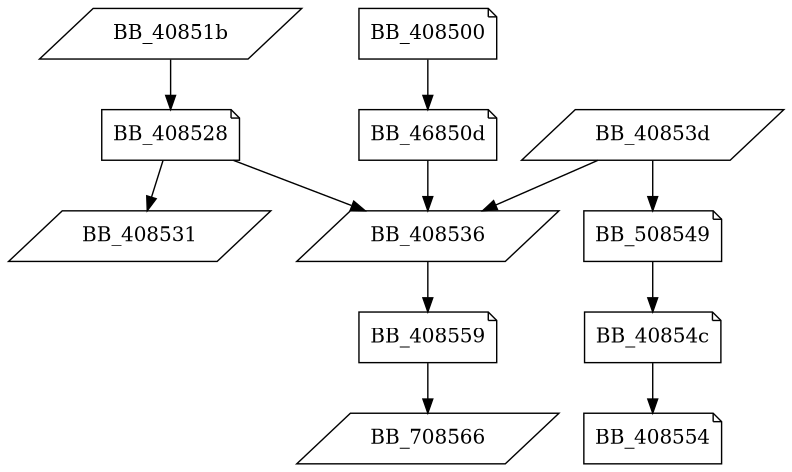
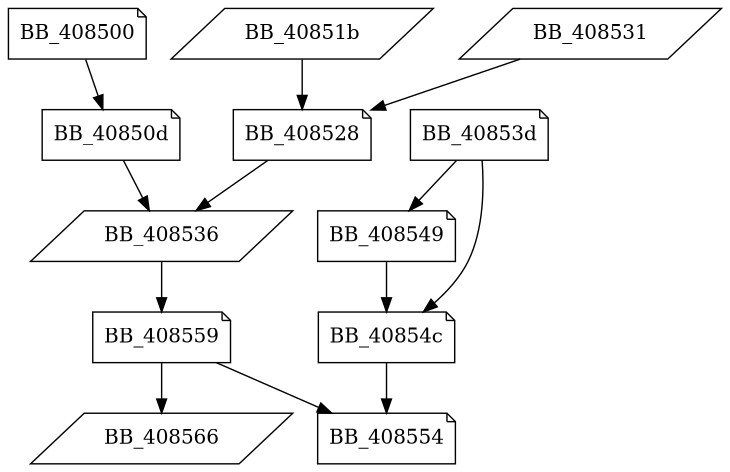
  digraph {
    node [shape=note]
    BB_408500
-   BB_40850d [label=BB_46850d]
+   BB_40850d
    BB_408536 [shape=parallelogram]
    BB_40851b [shape=parallelogram]
    BB_408528
    BB_408559
    BB_408531 [shape=parallelogram]
    BB_408554
-   BB_408566 [shape=parallelogram label=BB_708566]
-   BB_40853d [shape=parallelogram]
-   BB_408549 [label=BB_508549]
+   BB_408566 [shape=parallelogram]
+   BB_40853d
+   BB_408549
    BB_40854c
    BB_408500 -> BB_40850d
    BB_40850d -> BB_408536
    BB_408536 -> BB_408559
    BB_40851b -> BB_408528
    BB_408528 -> BB_408536
-   BB_408528 -> BB_408531
+   BB_408531 -> BB_408528
+   BB_408559 -> BB_408554
    BB_408559 -> BB_408566
    BB_40853d -> BB_408549
-   BB_40853d -> BB_408536
+   BB_40853d -> BB_40854c
    BB_408549 -> BB_40854c
    BB_40854c -> BB_408554
  }
